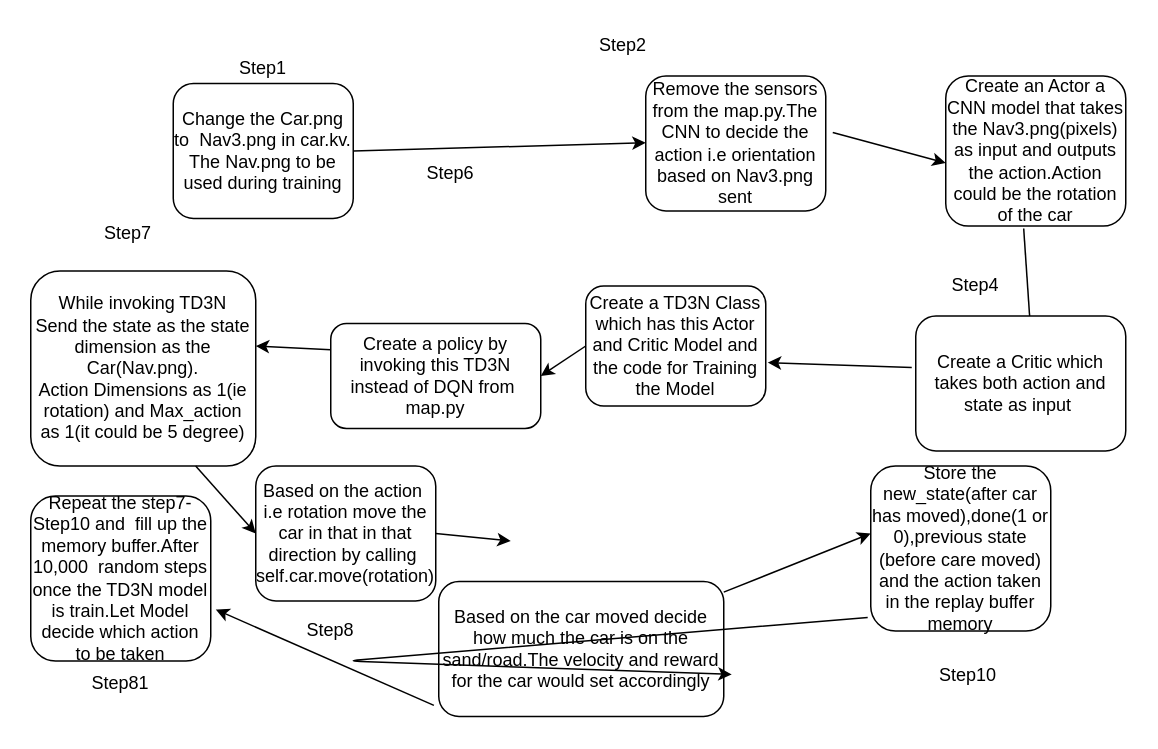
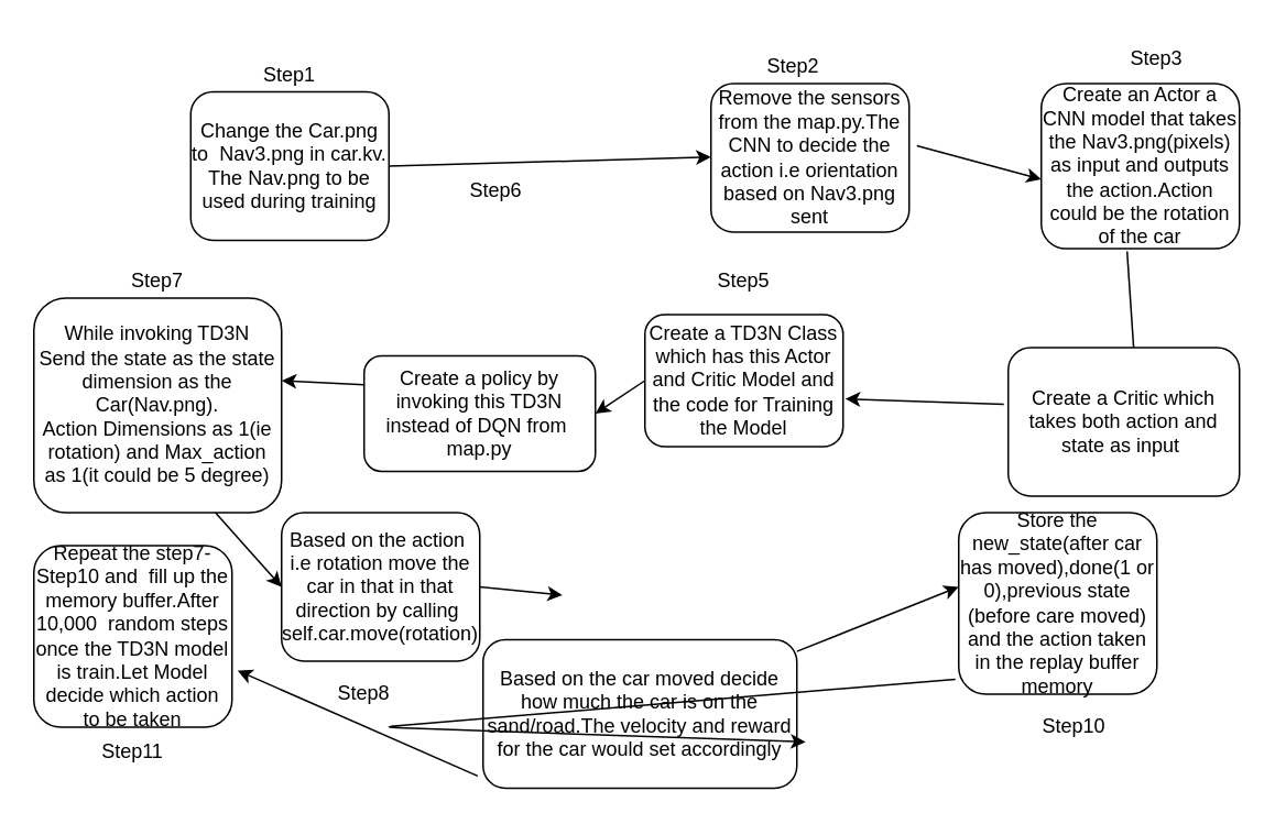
  <mxCell id="0" />
  <mxCell id="1" parent="0" />
  <mxCell id="2" value="Change the Car.png&lt;br&gt;to&amp;nbsp; Nav3.png in car.kv.&lt;br&gt;The Nav.png to be used during training" style="rounded=1;whiteSpace=wrap;html=1;" vertex="1" parent="1"><mxGeometry x="115" y="55" width="120" height="90" as="geometry" /></mxCell>
  <mxCell id="3" value="" style="endArrow=classic;html=1;exitX=1;exitY=0.5;exitDx=0;exitDy=0;" edge="1" parent="1" source="2"><mxGeometry width="50" height="50" relative="1" as="geometry"><mxPoint x="250" y="94.5" as="sourcePoint" /><mxPoint x="430" y="94.5" as="targetPoint" /><Array as="points" /></mxGeometry></mxCell>
  <mxCell id="4" value="Remove the sensors from the map.py.The CNN to decide the action i.e orientation based on Nav3.png sent" style="rounded=1;whiteSpace=wrap;html=1;" vertex="1" parent="1"><mxGeometry x="430" y="50" width="120" height="90" as="geometry" /></mxCell>
  <mxCell id="5" value="" style="endArrow=classic;html=1;exitX=1.039;exitY=0.419;exitDx=0;exitDy=0;exitPerimeter=0;entryX=0;entryY=0.58;entryDx=0;entryDy=0;entryPerimeter=0;" edge="1" parent="1" source="4" target="6"><mxGeometry width="50" height="50" relative="1" as="geometry"><mxPoint x="600" y="180" as="sourcePoint" /><mxPoint x="640" y="138" as="targetPoint" /></mxGeometry></mxCell>
  <mxCell id="6" value="Create an Actor a CNN model that takes the Nav3.png(pixels) as input and outputs the action.Action could be the rotation of the car" style="rounded=1;whiteSpace=wrap;html=1;" vertex="1" parent="1"><mxGeometry x="630" y="50" width="120" height="100" as="geometry" /></mxCell>
  <mxCell id="7" value="" style="endArrow=classic;html=1;exitX=0.433;exitY=1.017;exitDx=0;exitDy=0;exitPerimeter=0;" edge="1" parent="1" source="6"><mxGeometry width="50" height="50" relative="1" as="geometry"><mxPoint x="700" y="310" as="sourcePoint" /><mxPoint x="692" y="300" as="targetPoint" /></mxGeometry></mxCell>
- <mxCell id="9" value="Step2" style="text;html=1;strokeColor=none;fillColor=none;align=center;verticalAlign=middle;whiteSpace=wrap;rounded=0;" vertex="1" parent="1"><mxGeometry x="395" y="20" width="40" height="20" as="geometry" /></mxCell>
+ <mxCell id="8" value="Step3" style="text;html=1;strokeColor=none;fillColor=none;align=center;verticalAlign=middle;whiteSpace=wrap;rounded=0;" vertex="1" parent="1"><mxGeometry x="670" y="20" width="60" height="30" as="geometry" /></mxCell>
+ <mxCell id="9" value="Step2" style="text;html=1;strokeColor=none;fillColor=none;align=center;verticalAlign=middle;whiteSpace=wrap;rounded=0;" vertex="1" parent="1"><mxGeometry x="460" y="30" width="40" height="20" as="geometry" /></mxCell>
  <mxCell id="10" value="Step1" style="text;html=1;strokeColor=none;fillColor=none;align=center;verticalAlign=middle;whiteSpace=wrap;rounded=0;" vertex="1" parent="1"><mxGeometry x="150" y="30" width="50" height="30" as="geometry" /></mxCell>
  <mxCell id="11" value="Create a Critic which takes both action and state as input&amp;nbsp;" style="rounded=1;whiteSpace=wrap;html=1;" vertex="1" parent="1"><mxGeometry x="610" y="210" width="140" height="90" as="geometry" /></mxCell>
  <mxCell id="12" value="" style="endArrow=classic;html=1;exitX=-0.019;exitY=0.381;exitDx=0;exitDy=0;exitPerimeter=0;entryX=1.011;entryY=0.638;entryDx=0;entryDy=0;entryPerimeter=0;" edge="1" parent="1" source="11" target="14"><mxGeometry width="50" height="50" relative="1" as="geometry"><mxPoint x="510" y="370" as="sourcePoint" /><mxPoint x="520" y="244" as="targetPoint" /><Array as="points" /></mxGeometry></mxCell>
- <mxCell id="13" value="Step4" style="text;html=1;strokeColor=none;fillColor=none;align=center;verticalAlign=middle;whiteSpace=wrap;rounded=0;" vertex="1" parent="1"><mxGeometry x="630" y="180" width="40" height="20" as="geometry" /></mxCell>
  <mxCell id="14" value="Create a TD3N Class which has this Actor and Critic Model and the code for Training the Model" style="rounded=1;whiteSpace=wrap;html=1;" vertex="1" parent="1"><mxGeometry x="390" y="190" width="120" height="80" as="geometry" /></mxCell>
+ <mxCell id="15" value="Step5" style="text;html=1;strokeColor=none;fillColor=none;align=center;verticalAlign=middle;whiteSpace=wrap;rounded=0;" vertex="1" parent="1"><mxGeometry x="430" y="160" width="40" height="20" as="geometry" /></mxCell>
  <mxCell id="16" value="" style="endArrow=classic;html=1;exitX=0;exitY=0.5;exitDx=0;exitDy=0;entryX=1;entryY=0.5;entryDx=0;entryDy=0;" edge="1" parent="1" source="14" target="17"><mxGeometry width="50" height="50" relative="1" as="geometry"><mxPoint x="380" y="350" as="sourcePoint" /><mxPoint x="290" y="340" as="targetPoint" /></mxGeometry></mxCell>
  <mxCell id="17" value="Create a policy by&lt;br&gt;invoking this TD3N instead of DQN from&amp;nbsp; map.py" style="rounded=1;whiteSpace=wrap;html=1;" vertex="1" parent="1"><mxGeometry x="220" y="215" width="140" height="70" as="geometry" /></mxCell>
  <mxCell id="18" value="While invoking TD3N&lt;br&gt;Send the state as the state dimension as the Car(Nav.png).&lt;br&gt;Action Dimensions as 1(ie rotation) and Max_action as 1(it could be 5 degree)" style="rounded=1;whiteSpace=wrap;html=1;" vertex="1" parent="1"><mxGeometry x="20" y="180" width="150" height="130" as="geometry" /></mxCell>
  <mxCell id="19" value="" style="endArrow=classic;html=1;exitX=0;exitY=0.25;exitDx=0;exitDy=0;" edge="1" parent="1" source="17"><mxGeometry width="50" height="50" relative="1" as="geometry"><mxPoint x="180" y="380" as="sourcePoint" /><mxPoint x="170" y="230" as="targetPoint" /></mxGeometry></mxCell>
  <mxCell id="20" value="Step6" style="text;html=1;strokeColor=none;fillColor=none;align=center;verticalAlign=middle;whiteSpace=wrap;rounded=0;" vertex="1" parent="1"><mxGeometry x="260" y="105" width="80" height="20" as="geometry" /></mxCell>
- <mxCell id="21" value="Step7" style="text;html=1;strokeColor=none;fillColor=none;align=center;verticalAlign=middle;whiteSpace=wrap;rounded=0;" vertex="1" parent="1"><mxGeometry x="65" y="145" width="40" height="20" as="geometry" /></mxCell>
+ <mxCell id="21" value="Step7" style="text;html=1;strokeColor=none;fillColor=none;align=center;verticalAlign=middle;whiteSpace=wrap;rounded=0;" vertex="1" parent="1"><mxGeometry x="75" y="160" width="40" height="20" as="geometry" /></mxCell>
  <mxCell id="22" value="" style="endArrow=classic;html=1;exitX=0.733;exitY=1;exitDx=0;exitDy=0;exitPerimeter=0;entryX=0;entryY=0.5;entryDx=0;entryDy=0;" edge="1" parent="1" source="18" target="23"><mxGeometry width="50" height="50" relative="1" as="geometry"><mxPoint x="140" y="320" as="sourcePoint" /><mxPoint x="170" y="380" as="targetPoint" /></mxGeometry></mxCell>
  <mxCell id="23" value="Based on the action&amp;nbsp; i.e rotation move the car in that in that direction by calling&amp;nbsp;&lt;br&gt;self.car.move(rotation)" style="rounded=1;whiteSpace=wrap;html=1;" vertex="1" parent="1"><mxGeometry x="170" y="310" width="120" height="90" as="geometry" /></mxCell>
  <mxCell id="24" value="" style="endArrow=classic;html=1;exitX=1;exitY=0.5;exitDx=0;exitDy=0;" edge="1" parent="1" source="23"><mxGeometry width="50" height="50" relative="1" as="geometry"><mxPoint x="290" y="410" as="sourcePoint" /><mxPoint x="340" y="360" as="targetPoint" /></mxGeometry></mxCell>
  <mxCell id="25" value="Step8" style="text;html=1;strokeColor=none;fillColor=none;align=center;verticalAlign=middle;whiteSpace=wrap;rounded=0;" vertex="1" parent="1"><mxGeometry x="200" y="410" width="40" height="20" as="geometry" /></mxCell>
  <mxCell id="26" value="Step9" style="text;html=1;strokeColor=none;fillColor=none;align=center;verticalAlign=middle;whiteSpace=wrap;rounded=0;" vertex="1" parent="1"><mxGeometry x="410" y="400" width="50" height="20" as="geometry" /></mxCell>
  <mxCell id="27" value="" style="endArrow=classic;html=1;" edge="1" parent="1" source="33"><mxGeometry width="50" height="50" relative="1" as="geometry"><mxPoint x="530" y="380" as="sourcePoint" /><mxPoint x="580" y="355" as="targetPoint" /><Array as="points" /></mxGeometry></mxCell>
  <mxCell id="28" value="Store the new_state(after car has moved),done(1 or 0),previous state (before care moved) and the action taken in the replay buffer memory" style="rounded=1;whiteSpace=wrap;html=1;" vertex="1" parent="1"><mxGeometry x="580" y="310" width="120" height="110" as="geometry" /></mxCell>
- <mxCell id="29" value="Step10" style="text;html=1;strokeColor=none;fillColor=none;align=center;verticalAlign=middle;whiteSpace=wrap;rounded=0;" vertex="1" parent="1"><mxGeometry x="625" y="440" width="40" height="20" as="geometry" /></mxCell>
+ <mxCell id="29" value="Step10" style="text;html=1;strokeColor=none;fillColor=none;align=center;verticalAlign=middle;whiteSpace=wrap;rounded=0;" vertex="1" parent="1"><mxGeometry x="630" y="430" width="40" height="20" as="geometry" /></mxCell>
  <mxCell id="30" value="" style="endArrow=classic;html=1;exitX=-0.017;exitY=0.918;exitDx=0;exitDy=0;exitPerimeter=0;entryX=1.028;entryY=0.688;entryDx=0;entryDy=0;entryPerimeter=0;" edge="1" parent="1" source="33" target="31"><mxGeometry width="50" height="50" relative="1" as="geometry"><mxPoint x="580" y="450" as="sourcePoint" /><mxPoint x="170" y="430" as="targetPoint" /><Array as="points" /></mxGeometry></mxCell>
  <mxCell id="31" value="Repeat the step7-Step10 and&amp;nbsp; fill up the memory buffer.After 10,000&amp;nbsp; random steps once the TD3N model is train.Let Model decide which action to be taken" style="rounded=1;whiteSpace=wrap;html=1;" vertex="1" parent="1"><mxGeometry x="20" y="330" width="120" height="110" as="geometry" /></mxCell>
- <mxCell id="32" value="Step81" style="text;html=1;strokeColor=none;fillColor=none;align=center;verticalAlign=middle;whiteSpace=wrap;rounded=0;" vertex="1" parent="1"><mxGeometry x="60" y="450" width="40" height="10" as="geometry" /></mxCell>
+ <mxCell id="32" value="Step11" style="text;html=1;strokeColor=none;fillColor=none;align=center;verticalAlign=middle;whiteSpace=wrap;rounded=0;" vertex="1" parent="1"><mxGeometry x="60" y="450" width="40" height="10" as="geometry" /></mxCell>
  <mxCell id="33" value="Based on the car moved decide how much the car is on the sand/road.The velocity and reward for the car would set accordingly" style="rounded=1;whiteSpace=wrap;html=1;" vertex="1" parent="1"><mxGeometry x="292" y="387" width="190" height="90" as="geometry" /></mxCell>
  <mxCell id="34" value="" style="endArrow=classic;html=1;exitX=-0.017;exitY=0.918;exitDx=0;exitDy=0;exitPerimeter=0;entryX=1.028;entryY=0.688;entryDx=0;entryDy=0;entryPerimeter=0;" edge="1" parent="1" source="28" target="33"><mxGeometry width="50" height="50" relative="1" as="geometry"><mxPoint x="577.96" y="410.98" as="sourcePoint" /><mxPoint x="143.36" y="405.68" as="targetPoint" /><Array as="points"><mxPoint x="230" y="440" /></Array></mxGeometry></mxCell>
